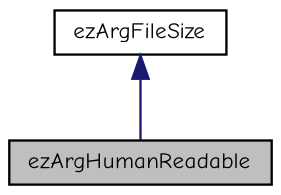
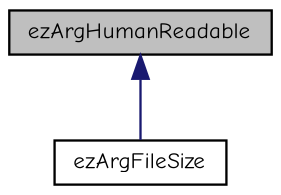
  digraph {
    fontname="Comic Neue"
    node [color=black fontname="Comic Neue" fontsize=10 shape=record style=filled]
    n1 [fillcolor=grey75 fontcolor=black height=0.2 label=ezArgHumanReadable width=0.4]
    n2 [fillcolor=white height=0.2 label=ezArgFileSize width=0.4]
-   n2 -> n1 [color=midnightblue dir=back fontname="Comic Neue" fontsize=10 labelfontname=Helvetica labelfontsize=10 style=solid]
+   n1 -> n2 [color=midnightblue dir=back fontname="Comic Neue" fontsize=10 labelfontname=Helvetica labelfontsize=10 style=solid]
  }
